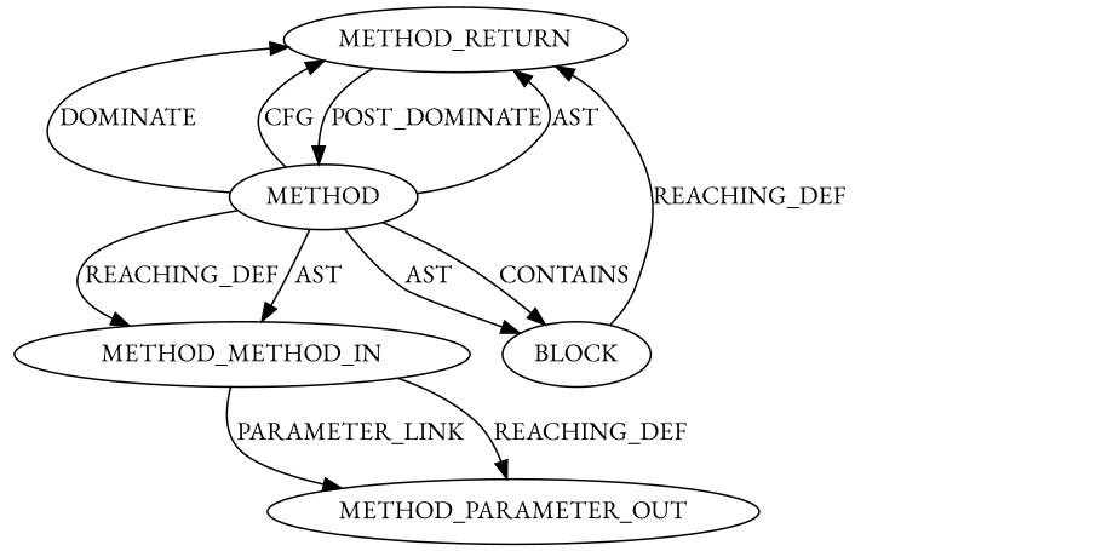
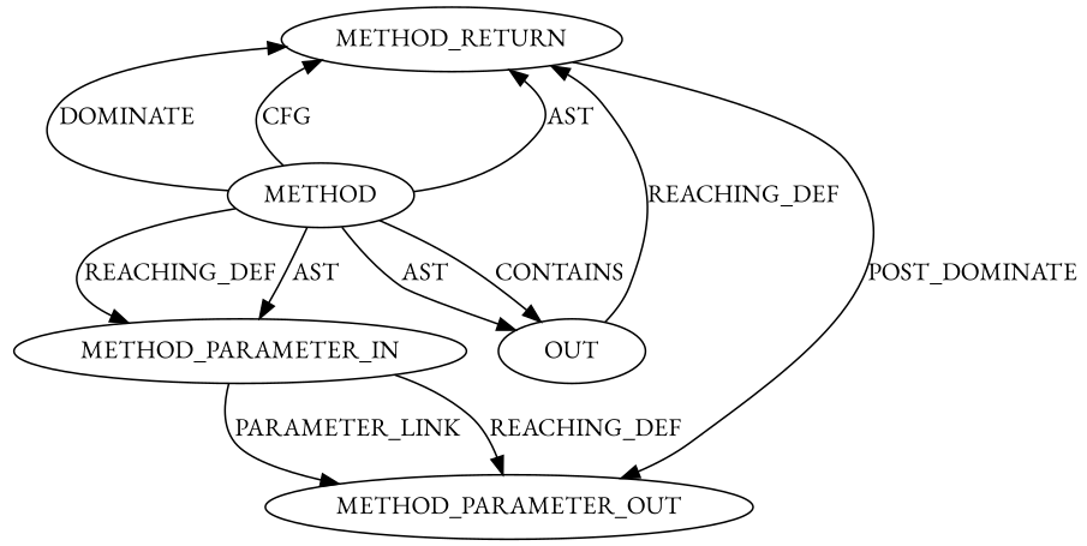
  digraph {
    fontname="EB Garamond"
    node [CODE="<empty>" EVALUATION_STRATEGY=BY_VALUE ORDER=1 TYPE_FULL_NAME=ANY fontname="EB Garamond"]
    edge [fontname="EB Garamond"]
    n1 [CODE=RET ORDER=2 label=METHOD_RETURN]
    n2 [AST_PARENT_FULL_NAME="<global>" AST_PARENT_TYPE=NAMESPACE_BLOCK FILENAME="<empty>" FULL_NAME=READ_ONCE IS_EXTERNAL=true NAME=READ_ONCE ORDER=0 label=METHOD EVALUATION_STRATEGY="" TYPE_FULL_NAME=""]
-   n3 [ARGUMENT_INDEX=1 label=BLOCK EVALUATION_STRATEGY=""]
-   n4 [CODE=p1 INDEX=1 IS_VARIADIC=false NAME=p1 label=METHOD_METHOD_IN]
+   n3 [ARGUMENT_INDEX=1 label=OUT EVALUATION_STRATEGY=""]
+   n4 [CODE=p1 INDEX=1 IS_VARIADIC=false NAME=p1 label=METHOD_PARAMETER_IN]
    n5 [CODE=p1 INDEX=1 IS_VARIADIC=false NAME=p1 label=METHOD_PARAMETER_OUT]
-   n1 -> n2 [label=POST_DOMINATE]
+   n1 -> n5 [label=POST_DOMINATE]
    n2 -> n1 [label=AST]
    n2 -> n1 [label=DOMINATE]
    n2 -> n1 [label=CFG]
    n2 -> n3 [label=CONTAINS]
    n2 -> n3 [label=AST]
    n2 -> n4 [label=REACHING_DEF]
    n2 -> n4 [label=AST]
    n3 -> n1 [VARIABLE=p1 label=REACHING_DEF]
    n4 -> n5 [VARIABLE=p1 label=REACHING_DEF]
    n4 -> n5 [label=PARAMETER_LINK]
  }
